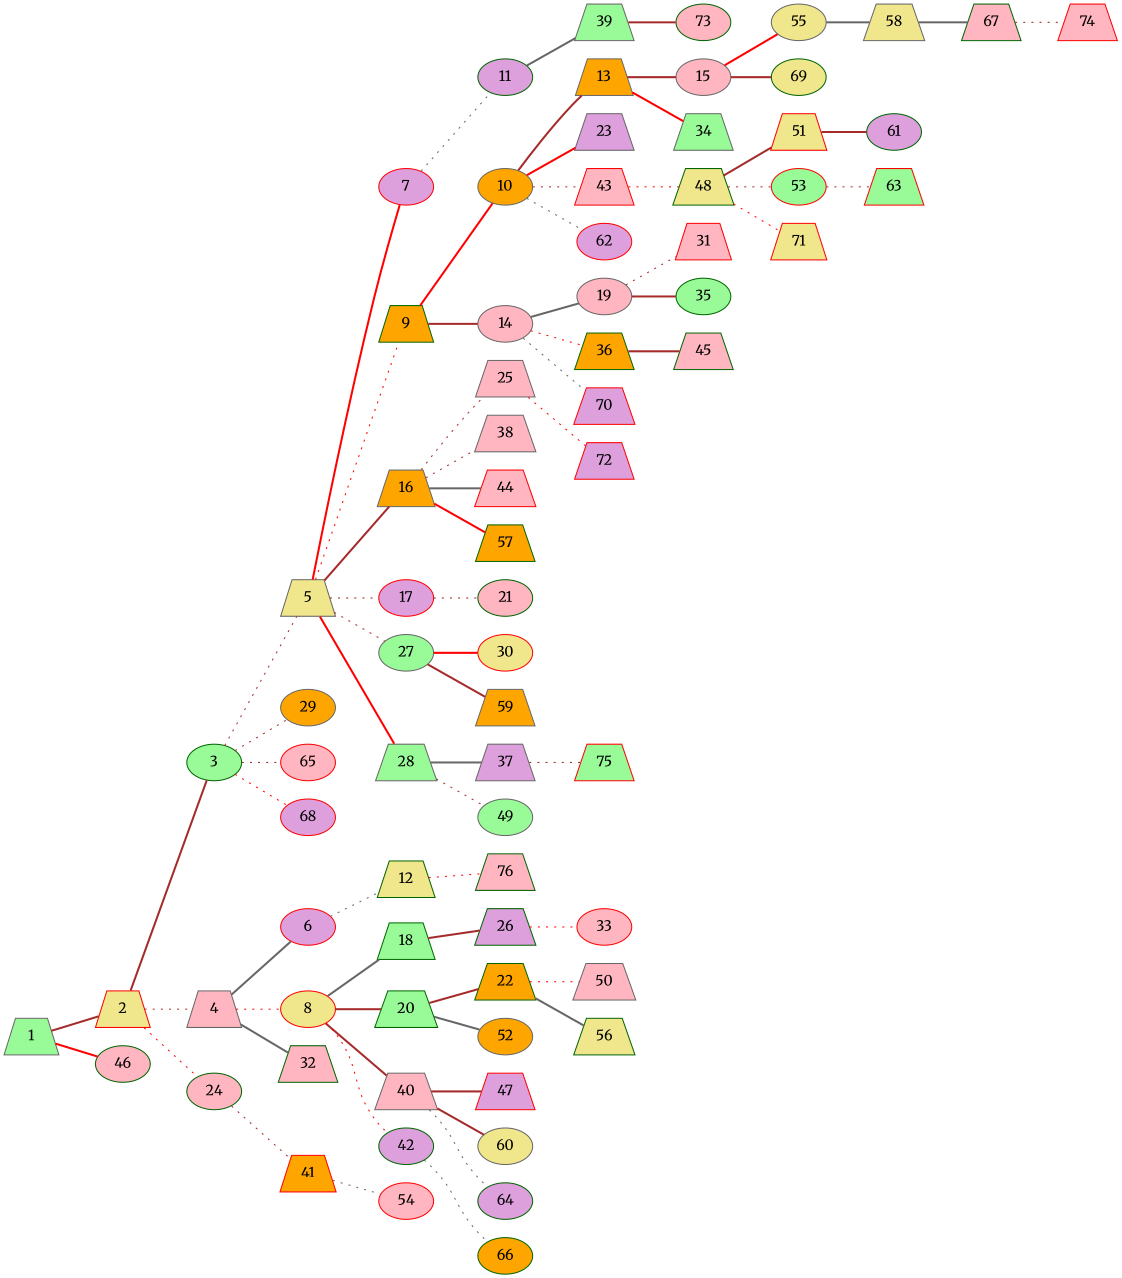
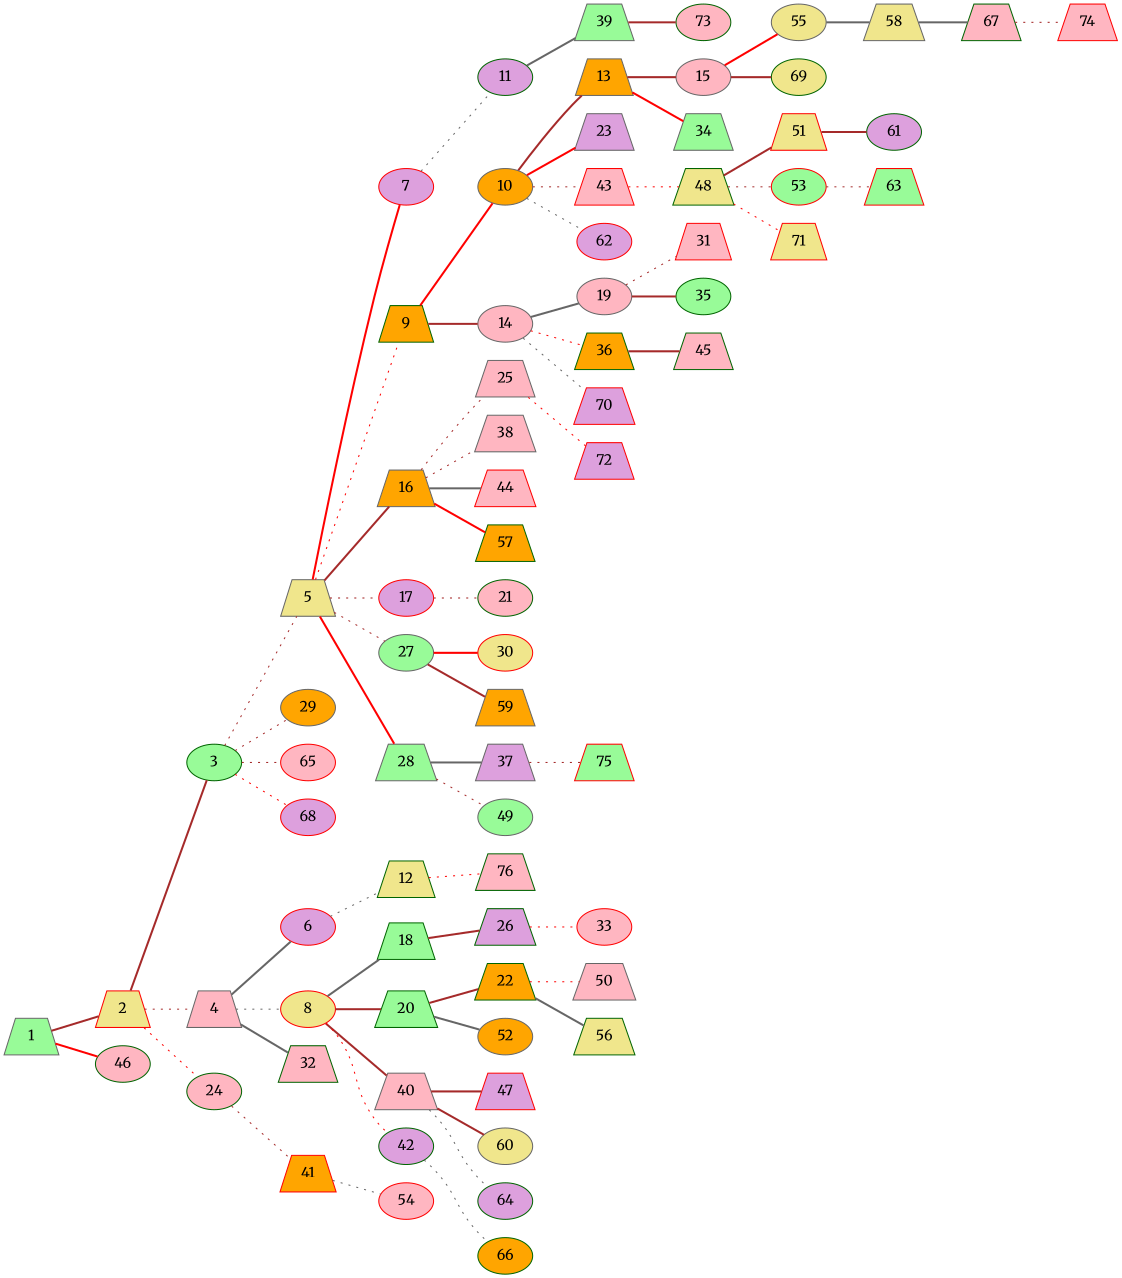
  graph {
    fontname=Merriweather
    rankdir=LR
    node [color=gray40 fillcolor=lightpink fontname=Merriweather shape=trapezium style=filled]
    edge [color=brown fontname=Merriweather style=bold]
    1 [fillcolor=palegreen]
    2 [color=red fillcolor=khaki]
    46 [color=darkgreen shape=ellipse]
    3 [color=darkgreen fillcolor=palegreen shape=ellipse]
    4
    24 [color=darkgreen shape=ellipse]
    5 [fillcolor=khaki]
    29 [fillcolor=orange shape=ellipse]
    65 [color=red shape=ellipse]
    68 [color=red fillcolor=plum shape=ellipse]
    6 [color=red fillcolor=plum shape=ellipse]
    8 [color=red fillcolor=khaki shape=ellipse]
    32 [color=darkgreen]
    41 [color=red fillcolor=orange]
    7 [color=red fillcolor=plum shape=ellipse]
    9 [color=darkgreen fillcolor=orange]
    16 [fillcolor=orange]
    17 [color=red fillcolor=plum shape=ellipse]
    27 [fillcolor=palegreen shape=ellipse]
    28 [fillcolor=palegreen]
    12 [color=darkgreen fillcolor=khaki]
    18 [color=darkgreen fillcolor=palegreen]
    20 [color=darkgreen fillcolor=palegreen]
    40
    42 [color=darkgreen fillcolor=plum shape=ellipse]
    11 [color=darkgreen fillcolor=plum shape=ellipse]
    10 [fillcolor=orange shape=ellipse]
    14 [shape=ellipse]
    25
    38
    44 [color=red]
    57 [color=darkgreen fillcolor=orange]
    21 [color=darkgreen shape=ellipse]
    30 [color=red fillcolor=khaki shape=ellipse]
    59 [fillcolor=orange]
    37 [fillcolor=plum]
    49 [fillcolor=palegreen shape=ellipse]
    76 [color=darkgreen]
    39 [fillcolor=palegreen]
    26 [color=darkgreen fillcolor=plum]
    22 [color=darkgreen fillcolor=orange]
    52 [fillcolor=orange shape=ellipse]
    47 [color=red fillcolor=plum]
    60 [fillcolor=khaki shape=ellipse]
    64 [color=darkgreen fillcolor=plum shape=ellipse]
    66 [color=darkgreen fillcolor=orange shape=ellipse]
    13 [fillcolor=orange]
    23 [fillcolor=plum]
    43 [color=red]
    62 [color=red fillcolor=plum shape=ellipse]
    19 [shape=ellipse]
    36 [color=darkgreen fillcolor=orange]
    70 [color=red fillcolor=plum]
    15 [shape=ellipse]
    34 [fillcolor=palegreen]
    48 [color=darkgreen fillcolor=khaki]
    73 [color=darkgreen shape=ellipse]
    55 [fillcolor=khaki shape=ellipse]
    69 [color=darkgreen fillcolor=khaki shape=ellipse]
    31 [color=red]
    35 [color=darkgreen fillcolor=palegreen shape=ellipse]
    45 [color=darkgreen]
    58 [fillcolor=khaki]
    72 [color=red fillcolor=plum]
    33 [color=red shape=ellipse]
    50
    56 [color=darkgreen fillcolor=khaki]
    54 [color=red shape=ellipse]
    75 [color=red fillcolor=palegreen]
    51 [color=red fillcolor=khaki]
    53 [color=red fillcolor=palegreen shape=ellipse]
    71 [color=red fillcolor=khaki]
    61 [color=darkgreen fillcolor=plum shape=ellipse]
    63 [color=red fillcolor=palegreen]
    67 [color=darkgreen]
    74 [color=red]
    1 -- 2
    1 -- 46 [color=red]
    2 -- 3
    2 -- 4 [style=dotted]
    2 -- 24 [color=red style=dotted]
    3 -- 5 [style=dotted]
    3 -- 29 [style=dotted]
    3 -- 65 [style=dotted]
    3 -- 68 [color=red style=dotted]
    4 -- 6 [color=gray40]
-   4 -- 8 [color=red style=dotted]
+   4 -- 8 [color=gray40 style=dotted]
    4 -- 32 [color=gray40]
    24 -- 41 [style=dotted]
    5 -- 7 [color=red]
    5 -- 9 [color=red style=dotted]
    5 -- 16
    5 -- 17 [style=dotted]
    5 -- 27 [style=dotted]
    5 -- 28 [color=red]
    6 -- 12 [color=gray40 style=dotted]
    8 -- 18 [color=gray40]
    8 -- 20
    8 -- 40
    8 -- 42 [color=red style=dotted]
    41 -- 54 [color=gray40 style=dotted]
    7 -- 11 [color=gray40 style=dotted]
    9 -- 10 [color=red]
    9 -- 14
    16 -- 25 [style=dotted]
    16 -- 38 [style=dotted]
    16 -- 44 [color=gray40]
    16 -- 57 [color=red]
    17 -- 21 [style=dotted]
    27 -- 30 [color=red]
    27 -- 59
    28 -- 37 [color=gray40]
    28 -- 49 [style=dotted]
    12 -- 76 [color=red style=dotted]
    18 -- 26
    20 -- 22
    20 -- 52 [color=gray40]
    40 -- 47
    40 -- 60
    40 -- 64 [color=gray40 style=dotted]
    42 -- 66 [color=gray40 style=dotted]
    11 -- 39 [color=gray40]
    10 -- 13
    10 -- 23 [color=red]
    10 -- 43 [style=dotted]
    10 -- 62 [color=gray40 style=dotted]
    14 -- 19 [color=gray40]
    14 -- 36 [color=red style=dotted]
    14 -- 70 [color=gray40 style=dotted]
    25 -- 72 [color=red style=dotted]
    37 -- 75 [style=dotted]
    39 -- 73
    26 -- 33 [color=red style=dotted]
    22 -- 50 [color=red style=dotted]
    22 -- 56 [color=gray40]
    13 -- 15
    13 -- 34 [color=red]
    43 -- 48 [color=red style=dotted]
    19 -- 31 [style=dotted]
    19 -- 35
    36 -- 45
    15 -- 55 [color=red]
    15 -- 69
    48 -- 51
    48 -- 53 [style=dotted]
    48 -- 71 [color=red style=dotted]
    55 -- 58 [color=gray40]
    58 -- 67 [color=gray40]
    51 -- 61
    53 -- 63 [style=dotted]
    67 -- 74 [style=dotted]
  }
